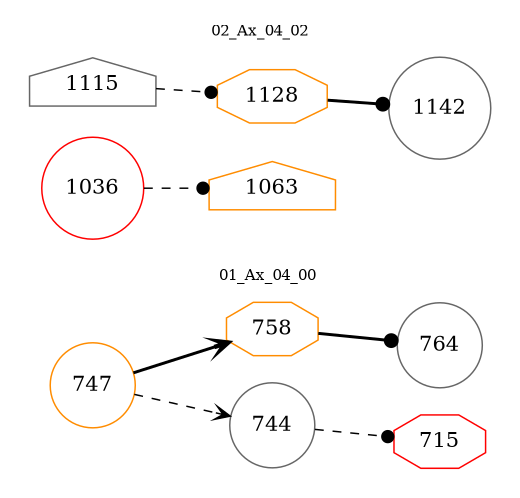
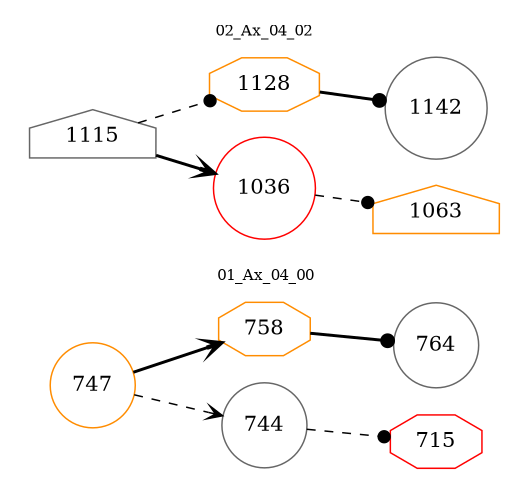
  digraph {
    rankdir=LR
    node [color=darkorange shape=circle]
    edge [arrowhead=dot color=black style=dashed]
    n1 [label=747]
    n2 [color=gray40 label=744]
    n3 [label=758 shape=octagon]
    n4 [color=red label=715 shape=octagon]
    n5 [color=gray40 label=764]
    n6 [color=gray40 label=1115 shape=house]
    n7 [color=red label=1036]
    n8 [label=1128 shape=octagon]
    n9 [label=1063 shape=house]
    n10 [color=gray40 label=1142]
    subgraph cluster_1 {
      color=white
      fontsize=10
      label="01_Ax_04_00"
      n1
      n2
      n3
      n4
      n5
    }
    subgraph cluster_2 {
      color=white
      fontsize=10
      label="02_Ax_04_02"
      n6
      n7
      n8
      n9
      n10
    }
    n1 -> n2 [arrowhead=vee]
    n1 -> n3 [arrowhead=vee style=bold]
    n2 -> n4
    n3 -> n5 [style=bold]
+   n6 -> n7 [arrowhead=vee style=bold]
    n6 -> n8
    n7 -> n9
    n8 -> n10 [style=bold]
  }
